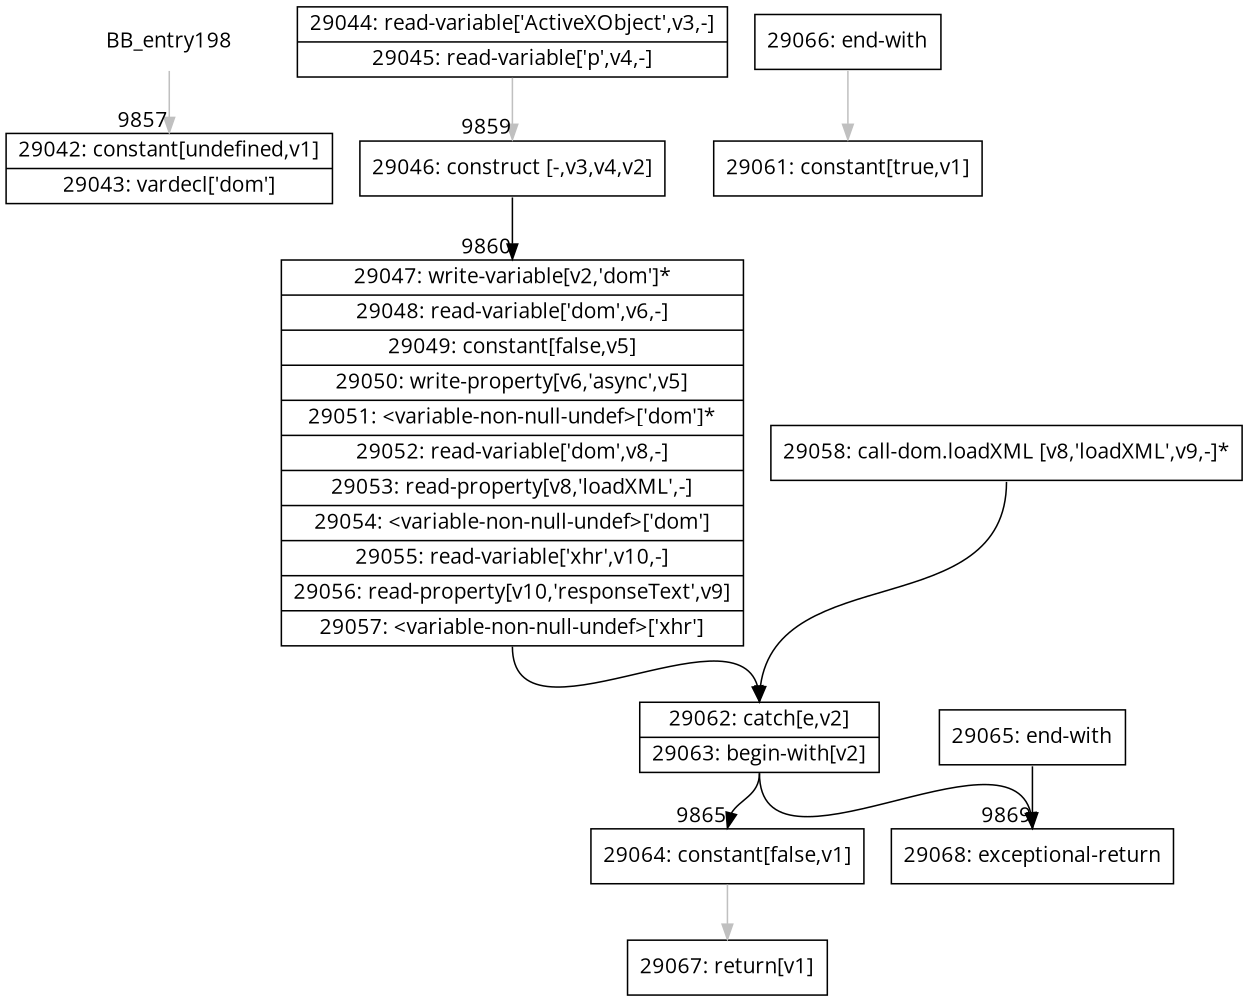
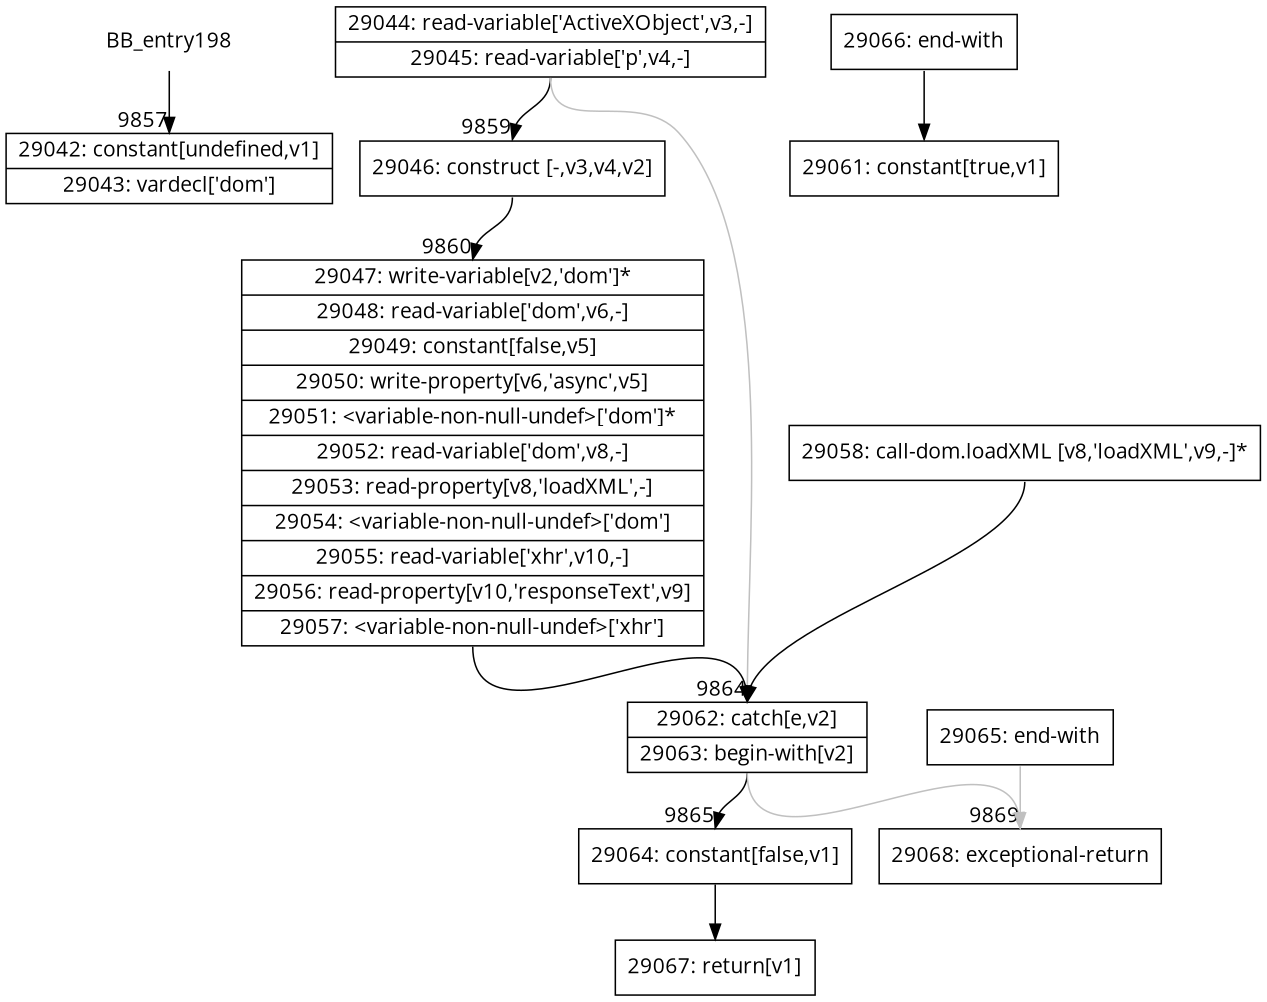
  digraph {
    fontname="Open Sans"
    rankdir=TD
    node [fontname="Open Sans" shape=record]
    edge [fontname="Open Sans" headport=n tailport=s]
    n1 [label=BB_entry198 shape=none]
    n2 [label="{29042: constant[undefined,v1]|29043: vardecl['dom']}"]
    n3 [label="{29044: read-variable['ActiveXObject',v3,-]|29045: read-variable['p',v4,-]}"]
    n4 [label="{29046: construct [-,v3,v4,v2]}"]
    n5 [label="{29062: catch[e,v2]|29063: begin-with[v2]}"]
    n6 [label="{29047: write-variable[v2,'dom']*|29048: read-variable['dom',v6,-]|29049: constant[false,v5]|29050: write-property[v6,'async',v5]|29051: \<variable-non-null-undef\>['dom']*|29052: read-variable['dom',v8,-]|29053: read-property[v8,'loadXML',-]|29054: \<variable-non-null-undef\>['dom']|29055: read-variable['xhr',v10,-]|29056: read-property[v10,'responseText',v9]|29057: \<variable-non-null-undef\>['xhr']}"]
    n7 [label="{29064: constant[false,v1]}"]
    n8 [label="{29068: exceptional-return}"]
    n9 [label="{29067: return[v1]}"]
    n10 [label="{29058: call-dom.loadXML [v8,'loadXML',v9,-]*}"]
    n11 [label="{29061: constant[true,v1]}"]
    n12 [label="{29065: end-with}"]
    n13 [label="{29066: end-with}"]
-   n1 -> n2 [headlabel="    9857" color=gray]
-   n3 -> n4 [headlabel="      9859" color=gray]
+   n1 -> n2 [headlabel="    9857"]
+   n3 -> n4 [headlabel="      9859"]
+   n3 -> n5 [color=gray headlabel="      9864"]
    n4 -> n6 [headlabel="      9860"]
    n5 -> n7 [headlabel="      9865"]
-   n5 -> n8 [color=black headlabel="      9869"]
+   n5 -> n8 [color=gray headlabel="      9869"]
    n6 -> n5 [color=black]
-   n7 -> n9 [color=gray]
+   n7 -> n9
    n10 -> n5 [color=black]
-   n12 -> n8
-   n13 -> n11 [color=gray]
+   n12 -> n8 [color=gray]
+   n13 -> n11
  }
